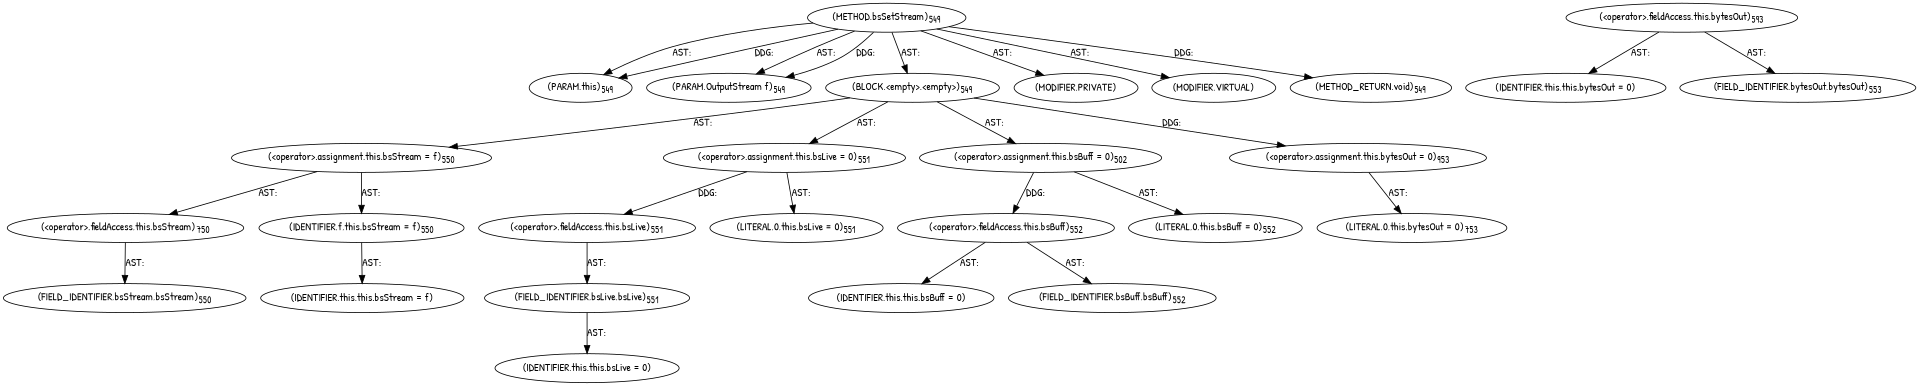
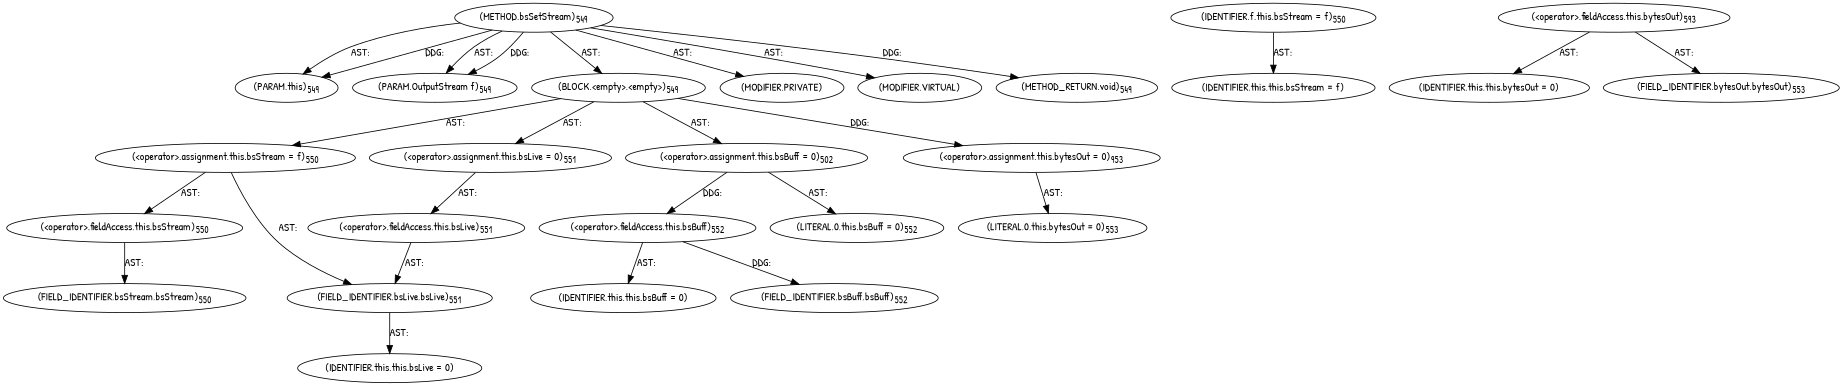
  digraph {
    fontname="Patrick Hand"
    node [fontname="Patrick Hand"]
    edge [fontname="Patrick Hand"]
    n1 [label=<(METHOD,bsSetStream)<SUB>549</SUB>>]
    n2 [label=<(PARAM,this)<SUB>549</SUB>>]
    n3 [label=<(PARAM,OutputStream f)<SUB>549</SUB>>]
    n4 [label=<(BLOCK,&lt;empty&gt;,&lt;empty&gt;)<SUB>549</SUB>>]
    n5 [label=<(MODIFIER,PRIVATE)>]
    n6 [label=<(MODIFIER,VIRTUAL)>]
    n7 [label=<(METHOD_RETURN,void)<SUB>549</SUB>>]
    n8 [label=<(&lt;operator&gt;.assignment,this.bsStream = f)<SUB>550</SUB>>]
    n9 [label=<(&lt;operator&gt;.assignment,this.bsLive = 0)<SUB>551</SUB>>]
    n10 [label=<(&lt;operator&gt;.assignment,this.bsBuff = 0)<SUB>502</SUB>>]
    n11 [label=<(&lt;operator&gt;.assignment,this.bytesOut = 0)<SUB>953</SUB>>]
-   n12 [label=<(&lt;operator&gt;.fieldAccess,this.bsStream)<SUB>750</SUB>>]
+   n12 [label=<(&lt;operator&gt;.fieldAccess,this.bsStream)<SUB>550</SUB>>]
    n13 [label=<(IDENTIFIER,f,this.bsStream = f)<SUB>550</SUB>>]
    n14 [label=<(&lt;operator&gt;.fieldAccess,this.bsLive)<SUB>551</SUB>>]
-   n15 [label=<(LITERAL,0,this.bsLive = 0)<SUB>551</SUB>>]
    n16 [label=<(&lt;operator&gt;.fieldAccess,this.bsBuff)<SUB>552</SUB>>]
    n17 [label=<(LITERAL,0,this.bsBuff = 0)<SUB>552</SUB>>]
-   n18 [label=<(LITERAL,0,this.bytesOut = 0)<SUB>753</SUB>>]
+   n18 [label=<(LITERAL,0,this.bytesOut = 0)<SUB>553</SUB>>]
    n19 [label=<(FIELD_IDENTIFIER,bsStream,bsStream)<SUB>550</SUB>>]
    n20 [label=<(IDENTIFIER,this,this.bsStream = f)>]
    n21 [label=<(FIELD_IDENTIFIER,bsLive,bsLive)<SUB>551</SUB>>]
    n22 [label=<(IDENTIFIER,this,this.bsLive = 0)>]
    n23 [label=<(IDENTIFIER,this,this.bsBuff = 0)>]
    n24 [label=<(FIELD_IDENTIFIER,bsBuff,bsBuff)<SUB>552</SUB>>]
    n25 [label=<(&lt;operator&gt;.fieldAccess,this.bytesOut)<SUB>593</SUB>>]
    n26 [label=<(IDENTIFIER,this,this.bytesOut = 0)>]
    n27 [label=<(FIELD_IDENTIFIER,bytesOut,bytesOut)<SUB>553</SUB>>]
    n1 -> n2 [label="AST: "]
    n1 -> n2 [label="DDG: "]
    n1 -> n3 [label="AST: "]
    n1 -> n3 [label="DDG: "]
    n1 -> n4 [label="AST: "]
    n1 -> n5 [label="AST: "]
    n1 -> n6 [label="AST: "]
    n1 -> n7 [label="DDG: "]
    n4 -> n8 [label="AST: "]
    n4 -> n9 [label="AST: "]
    n4 -> n10 [label="AST: "]
    n4 -> n11 [label="DDG: "]
    n8 -> n12 [label="AST: "]
-   n8 -> n13 [label="AST: "]
-   n9 -> n14 [label="DDG: "]
-   n9 -> n15 [label="AST: "]
+   n8 -> n21 [label="AST: "]
+   n9 -> n14 [label="AST: "]
    n10 -> n16 [label="DDG: "]
    n10 -> n17 [label="AST: "]
    n11 -> n18 [label="AST: "]
    n12 -> n19 [label="AST: "]
    n13 -> n20 [label="AST: "]
    n14 -> n21 [label="AST: "]
    n16 -> n23 [label="AST: "]
-   n16 -> n24 [label="AST: "]
+   n16 -> n24 [label="DDG: "]
    n21 -> n22 [label="AST: "]
    n25 -> n26 [label="AST: "]
    n25 -> n27 [label="AST: "]
  }
